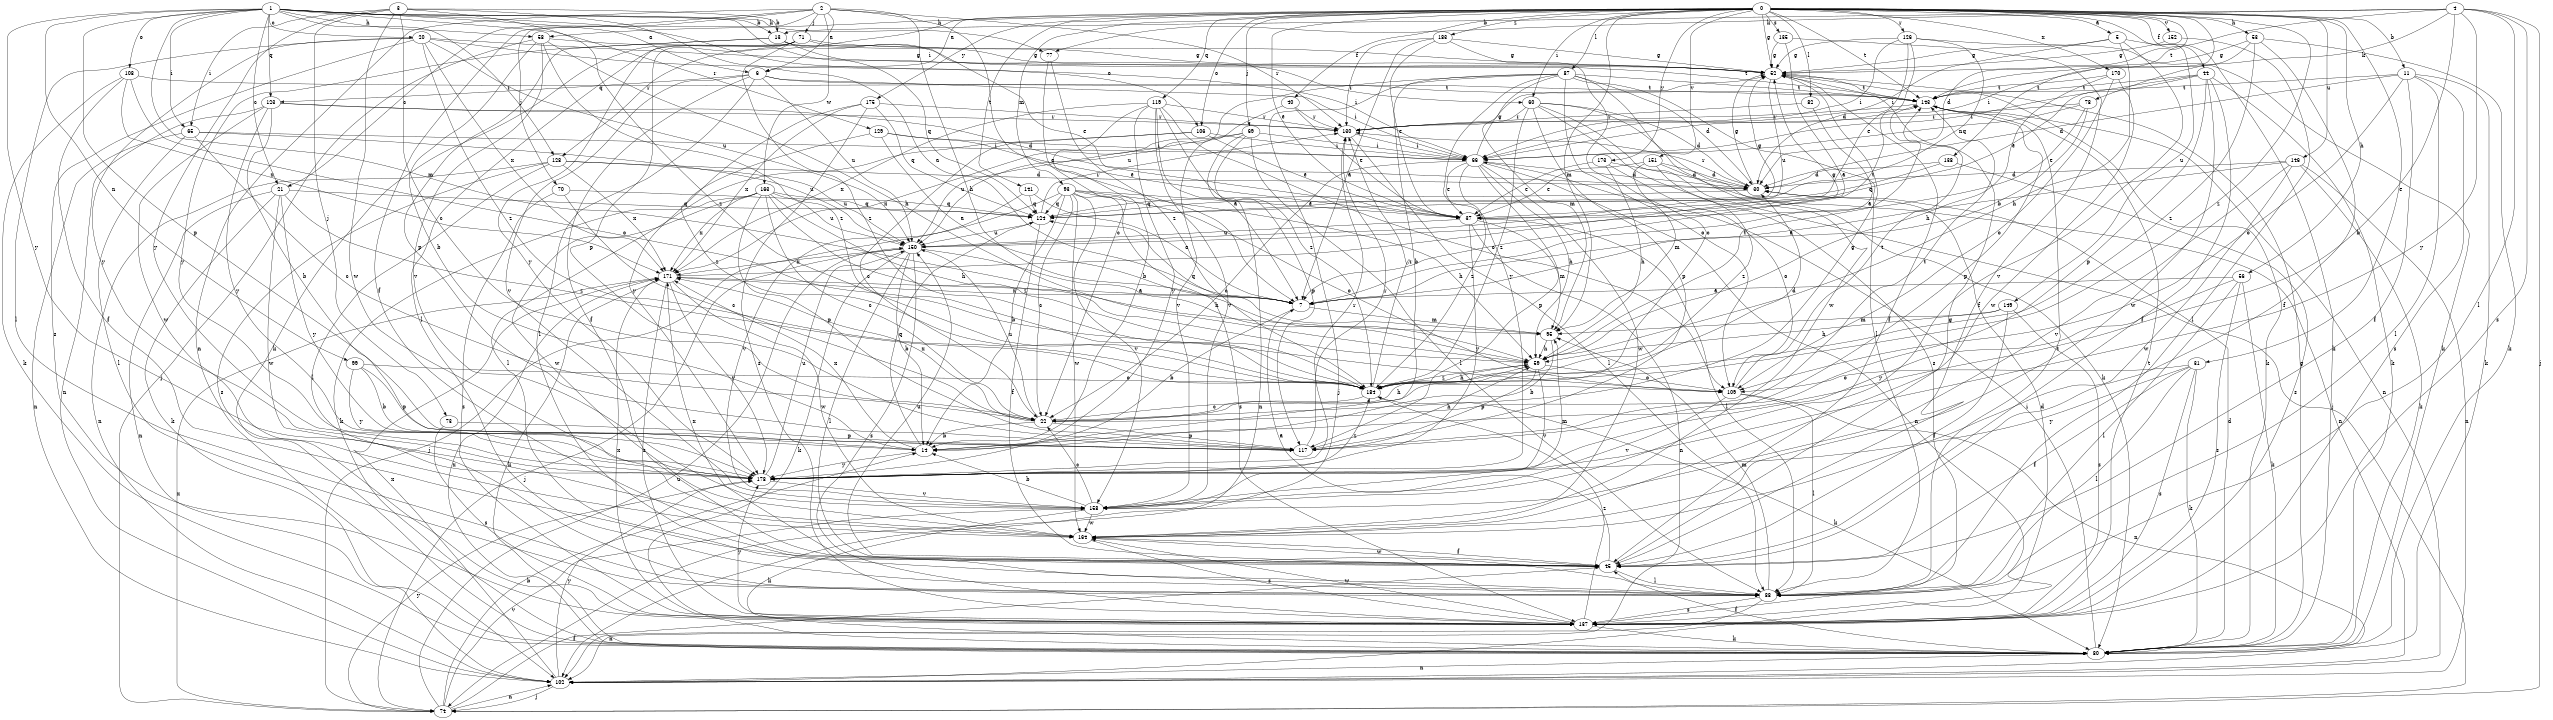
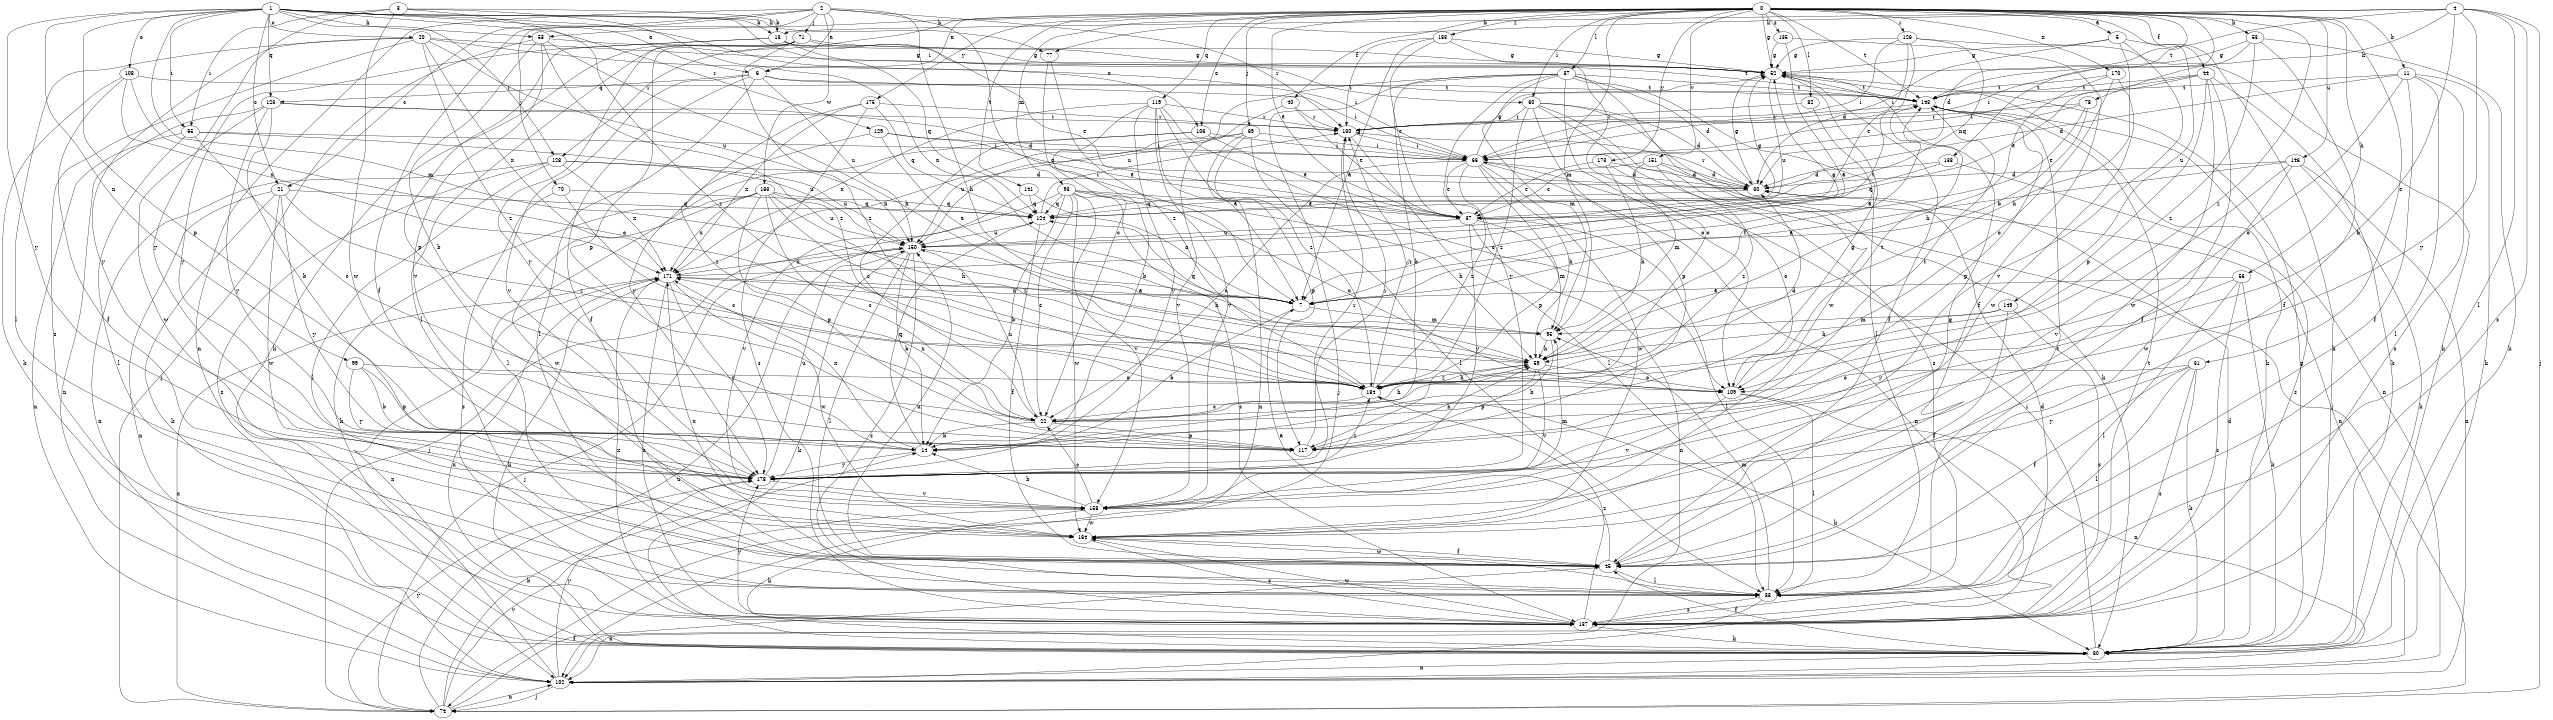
  strict digraph {
    0
    5
    6
    11
    30
    31
    37
    40
    44
    52
    53
    56
    58
    60
    69
    82
    87
    93
    95
    106
    119
    126
    128
    135
    138
    141
    143
    146
    149
    151
-   152
    170
    173
    175
    183
    184
    59
    66
    80
    158
    123
    45
    88
    150
    137
    109
    130
    124
    178
    102
    117
    164
    7
    14
    74
    171
    22
    1
    13
    20
    21
    65
    77
    99
    108
    129
    2
    70
    71
    163
    3
-   73
    4
    78
    0 -> 5 [label=a]
    0 -> 6 [label=a]
    0 -> 11 [label=b]
    0 -> 30 [label=d]
    0 -> 31 [label=e]
    0 -> 37 [label=e]
    0 -> 40 [label=f]
    0 -> 44 [label=f]
    0 -> 52 [label=g]
    0 -> 53 [label=h]
    0 -> 56 [label=h]
    0 -> 58 [label=h]
    0 -> 60 [label=i]
    0 -> 69 [label=j]
    0 -> 82 [label=l]
    0 -> 87 [label=l]
    0 -> 93 [label=m]
    0 -> 95 [label=m]
    0 -> 106 [label=o]
    0 -> 119 [label=q]
    0 -> 126 [label=r]
    0 -> 128 [label=r]
    0 -> 135 [label=s]
    0 -> 138 [label=t]
    0 -> 141 [label=t]
    0 -> 143 [label=t]
    0 -> 146 [label=u]
    0 -> 149 [label=u]
    0 -> 151 [label=v]
-   0 -> 152 [label=v]
    0 -> 170 [label=x]
    0 -> 173 [label=y]
    0 -> 175 [label=y]
    0 -> 183 [label=z]
    0 -> 184 [label=z]
    5 -> 52 [label=g]
    5 -> 59 [label=h]
    5 -> 66 [label=i]
    5 -> 80 [label=k]
    5 -> 158 [label=v]
    6 -> 143 [label=t]
    6 -> 66 [label=i]
    6 -> 158 [label=v]
    6 -> 123 [label=q]
    6 -> 45 [label=f]
    6 -> 88 [label=l]
    6 -> 150 [label=u]
    11 -> 30 [label=d]
    11 -> 143 [label=t]
    11 -> 80 [label=k]
    11 -> 45 [label=f]
    11 -> 88 [label=l]
    11 -> 137 [label=s]
    11 -> 109 [label=o]
    30 -> 52 [label=g]
    30 -> 130 [label=r]
    30 -> 124 [label=q]
    31 -> 80 [label=k]
    31 -> 45 [label=f]
    31 -> 88 [label=l]
    31 -> 137 [label=s]
    31 -> 109 [label=o]
    31 -> 178 [label=y]
    37 -> 95 [label=m]
    37 -> 88 [label=l]
    37 -> 150 [label=u]
    37 -> 178 [label=y]
    37 -> 102 [label=n]
    40 -> 37 [label=e]
    40 -> 158 [label=v]
    40 -> 130 [label=r]
    44 -> 37 [label=e]
    44 -> 143 [label=t]
    44 -> 66 [label=i]
    44 -> 80 [label=k]
    44 -> 45 [label=f]
    44 -> 117 [label=p]
    44 -> 164 [label=w]
    52 -> 143 [label=t]
    52 -> 80 [label=k]
    52 -> 45 [label=f]
    52 -> 150 [label=u]
    53 -> 52 [label=g]
    53 -> 184 [label=z]
    53 -> 66 [label=i]
    53 -> 80 [label=k]
    53 -> 45 [label=f]
    56 -> 80 [label=k]
    56 -> 88 [label=l]
    56 -> 137 [label=s]
    56 -> 178 [label=y]
    56 -> 7 [label=a]
    58 -> 52 [label=g]
    58 -> 184 [label=z]
    58 -> 59 [label=h]
    58 -> 158 [label=v]
    58 -> 14 [label=b]
    58 -> 74 [label=j]
    60 -> 30 [label=d]
    60 -> 184 [label=z]
    60 -> 80 [label=k]
    60 -> 137 [label=s]
    60 -> 130 [label=r]
    60 -> 117 [label=p]
    60 -> 74 [label=j]
    69 -> 66 [label=i]
    69 -> 88 [label=l]
    69 -> 150 [label=u]
    69 -> 102 [label=n]
    69 -> 117 [label=p]
    69 -> 171 [label=x]
    82 -> 130 [label=r]
    82 -> 7 [label=a]
    87 -> 30 [label=d]
    87 -> 95 [label=m]
    87 -> 143 [label=t]
    87 -> 88 [label=l]
    87 -> 150 [label=u]
    87 -> 109 [label=o]
    87 -> 178 [label=y]
    87 -> 164 [label=w]
    87 -> 14 [label=b]
    87 -> 74 [label=j]
    93 -> 37 [label=e]
    93 -> 59 [label=h]
    93 -> 158 [label=v]
    93 -> 137 [label=s]
    93 -> 109 [label=o]
    93 -> 124 [label=q]
    93 -> 164 [label=w]
    93 -> 14 [label=b]
    93 -> 74 [label=j]
    93 -> 22 [label=c]
    95 -> 59 [label=h]
    95 -> 124 [label=q]
    95 -> 14 [label=b]
    106 -> 37 [label=e]
    106 -> 66 [label=i]
    106 -> 88 [label=l]
    106 -> 22 [label=c]
    119 -> 184 [label=z]
    119 -> 158 [label=v]
    119 -> 109 [label=o]
    119 -> 130 [label=r]
    119 -> 178 [label=y]
    119 -> 7 [label=a]
    119 -> 14 [label=b]
    119 -> 171 [label=x]
    126 -> 30 [label=d]
    126 -> 37 [label=e]
    126 -> 52 [label=g]
    126 -> 66 [label=i]
    126 -> 80 [label=k]
    126 -> 124 [label=q]
    128 -> 30 [label=d]
    128 -> 88 [label=l]
    128 -> 150 [label=u]
    128 -> 137 [label=s]
    128 -> 102 [label=n]
    128 -> 171 [label=x]
    135 -> 52 [label=g]
    135 -> 45 [label=f]
    135 -> 7 [label=a]
    138 -> 30 [label=d]
    138 -> 137 [label=s]
    138 -> 124 [label=q]
    141 -> 158 [label=v]
    141 -> 124 [label=q]
    141 -> 7 [label=a]
    143 -> 130 [label=r]
    143 -> 102 [label=n]
    143 -> 117 [label=p]
    146 -> 30 [label=d]
    146 -> 80 [label=k]
    146 -> 158 [label=v]
    146 -> 102 [label=n]
    146 -> 164 [label=w]
    146 -> 7 [label=a]
    149 -> 95 [label=m]
    149 -> 59 [label=h]
    149 -> 45 [label=f]
    149 -> 137 [label=s]
    151 -> 30 [label=d]
    151 -> 37 [label=e]
    151 -> 95 [label=m]
    151 -> 184 [label=z]
    151 -> 102 [label=n]
-   152 -> 52 [label=g]
-   152 -> 88 [label=l]
    170 -> 143 [label=t]
    170 -> 59 [label=h]
    170 -> 109 [label=o]
    170 -> 164 [label=w]
    173 -> 30 [label=d]
    173 -> 37 [label=e]
    173 -> 59 [label=h]
    173 -> 109 [label=o]
    175 -> 137 [label=s]
    175 -> 130 [label=r]
    175 -> 124 [label=q]
    175 -> 178 [label=y]
    175 -> 171 [label=x]
    183 -> 37 [label=e]
    183 -> 52 [label=g]
    183 -> 130 [label=r]
    183 -> 7 [label=a]
    183 -> 22 [label=c]
    184 -> 30 [label=d]
    184 -> 59 [label=h]
    184 -> 80 [label=k]
    184 -> 130 [label=r]
    184 -> 22 [label=c]
    59 -> 143 [label=t]
    59 -> 184 [label=z]
    59 -> 158 [label=v]
    59 -> 109 [label=o]
    59 -> 117 [label=p]
    66 -> 30 [label=d]
    66 -> 37 [label=e]
    66 -> 52 [label=g]
    66 -> 184 [label=z]
    66 -> 59 [label=h]
    66 -> 102 [label=n]
    66 -> 117 [label=p]
    66 -> 164 [label=w]
    66 -> 22 [label=c]
    80 -> 30 [label=d]
    80 -> 52 [label=g]
    80 -> 66 [label=i]
    80 -> 45 [label=f]
    80 -> 102 [label=n]
    80 -> 171 [label=x]
    158 -> 95 [label=m]
    158 -> 80 [label=k]
    158 -> 164 [label=w]
    158 -> 14 [label=b]
    158 -> 22 [label=c]
    123 -> 30 [label=d]
    123 -> 130 [label=r]
    123 -> 178 [label=y]
    123 -> 102 [label=n]
    123 -> 164 [label=w]
    123 -> 14 [label=b]
    45 -> 52 [label=g]
    45 -> 88 [label=l]
    45 -> 150 [label=u]
    45 -> 164 [label=w]
    45 -> 7 [label=a]
    45 -> 171 [label=x]
    88 -> 95 [label=m]
    88 -> 143 [label=t]
    88 -> 137 [label=s]
    88 -> 102 [label=n]
    150 -> 143 [label=t]
    150 -> 59 [label=h]
    150 -> 80 [label=k]
    150 -> 88 [label=l]
    150 -> 137 [label=s]
    150 -> 14 [label=b]
    150 -> 74 [label=j]
    150 -> 171 [label=x]
    137 -> 30 [label=d]
    137 -> 143 [label=t]
    137 -> 184 [label=z]
    137 -> 80 [label=k]
    137 -> 178 [label=y]
    137 -> 164 [label=w]
    137 -> 171 [label=x]
    109 -> 143 [label=t]
    109 -> 158 [label=v]
    109 -> 88 [label=l]
    109 -> 102 [label=n]
    130 -> 66 [label=i]
    130 -> 88 [label=l]
    124 -> 52 [label=g]
    124 -> 45 [label=f]
    124 -> 150 [label=u]
    124 -> 130 [label=r]
    178 -> 184 [label=z]
    178 -> 158 [label=v]
    178 -> 150 [label=u]
    178 -> 130 [label=r]
    102 -> 178 [label=y]
    102 -> 74 [label=j]
    102 -> 171 [label=x]
    117 -> 59 [label=h]
    117 -> 130 [label=r]
    164 -> 45 [label=f]
    164 -> 137 [label=s]
    7 -> 95 [label=m]
    7 -> 14 [label=b]
    7 -> 171 [label=x]
    14 -> 124 [label=q]
    14 -> 178 [label=y]
    14 -> 171 [label=x]
    74 -> 158 [label=v]
    74 -> 45 [label=f]
    74 -> 150 [label=u]
    74 -> 178 [label=y]
    74 -> 102 [label=n]
    74 -> 14 [label=b]
    74 -> 171 [label=x]
    171 -> 52 [label=g]
    171 -> 80 [label=k]
    171 -> 137 [label=s]
    171 -> 178 [label=y]
    171 -> 164 [label=w]
    171 -> 7 [label=a]
    22 -> 52 [label=g]
    22 -> 143 [label=t]
    22 -> 59 [label=h]
    22 -> 150 [label=u]
    22 -> 117 [label=p]
    22 -> 14 [label=b]
    22 -> 171 [label=x]
    1 -> 6 [label=a]
    1 -> 58 [label=h]
    1 -> 60 [label=i]
    1 -> 95 [label=m]
    1 -> 106 [label=o]
    1 -> 128 [label=r]
    1 -> 123 [label=q]
    1 -> 178 [label=y]
    1 -> 117 [label=p]
    1 -> 13 [label=b]
    1 -> 20 [label=c]
    1 -> 21 [label=c]
    1 -> 65 [label=i]
    1 -> 77 [label=k]
    1 -> 99 [label=n]
    1 -> 108 [label=o]
    1 -> 129 [label=r]
    13 -> 52 [label=g]
    13 -> 143 [label=t]
    13 -> 124 [label=q]
    13 -> 178 [label=y]
    13 -> 117 [label=p]
    20 -> 52 [label=g]
    20 -> 184 [label=z]
    20 -> 66 [label=i]
    20 -> 88 [label=l]
    20 -> 150 [label=u]
    20 -> 137 [label=s]
    20 -> 178 [label=y]
    20 -> 171 [label=x]
    21 -> 184 [label=z]
    21 -> 80 [label=k]
    21 -> 124 [label=q]
    21 -> 178 [label=y]
    21 -> 102 [label=n]
    21 -> 164 [label=w]
    65 -> 66 [label=i]
    65 -> 88 [label=l]
    65 -> 150 [label=u]
    65 -> 102 [label=n]
    65 -> 22 [label=c]
    77 -> 184 [label=z]
    77 -> 22 [label=c]
    99 -> 109 [label=o]
    99 -> 178 [label=y]
    99 -> 117 [label=p]
    99 -> 14 [label=b]
    108 -> 143 [label=t]
    108 -> 80 [label=k]
    108 -> 45 [label=f]
    108 -> 109 [label=o]
    108 -> 171 [label=x]
    129 -> 37 [label=e]
    129 -> 184 [label=z]
    129 -> 66 [label=i]
    129 -> 7 [label=a]
    2 -> 6 [label=a]
    2 -> 59 [label=h]
    2 -> 45 [label=f]
    2 -> 130 [label=r]
    2 -> 102 [label=n]
    2 -> 7 [label=a]
    2 -> 21 [label=c]
    2 -> 70 [label=j]
    2 -> 71 [label=j]
    2 -> 163 [label=w]
    70 -> 137 [label=s]
    70 -> 124 [label=q]
    70 -> 22 [label=c]
    71 -> 37 [label=e]
    71 -> 52 [label=g]
    71 -> 184 [label=z]
    71 -> 80 [label=k]
    71 -> 88 [label=l]
    71 -> 178 [label=y]
    71 -> 117 [label=p]
    163 -> 184 [label=z]
    163 -> 59 [label=h]
    163 -> 80 [label=k]
    163 -> 150 [label=u]
    163 -> 124 [label=q]
    163 -> 117 [label=p]
    163 -> 164 [label=w]
    163 -> 171 [label=x]
    163 -> 22 [label=c]
    3 -> 184 [label=z]
    3 -> 178 [label=y]
    3 -> 164 [label=w]
    3 -> 7 [label=a]
-   3 -> 22 [label=c]
    3 -> 13 [label=b]
    3 -> 65 [label=i]
-   3 -> 73 [label=j]
-   73 -> 137 [label=s]
-   73 -> 117 [label=p]
    4 -> 143 [label=t]
    4 -> 88 [label=l]
    4 -> 137 [label=s]
    4 -> 178 [label=y]
    4 -> 14 [label=b]
    4 -> 74 [label=j]
    4 -> 13 [label=b]
    4 -> 77 [label=k]
    4 -> 78 [label=k]
    78 -> 37 [label=e]
    78 -> 66 [label=n]
    78 -> 130 [label=r]
    78 -> 7 [label=b]
  }
